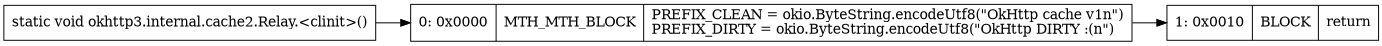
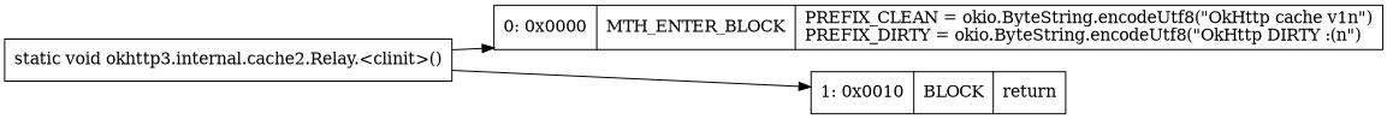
  digraph {
    rankdir=LR
    node [shape=record]
-   n1 [label="{0\:\ 0x0000|MTH_MTH_BLOCK\l|PREFIX_CLEAN = okio.ByteString.encodeUtf8(\"OkHttp cache v1n\")\lPREFIX_DIRTY = okio.ByteString.encodeUtf8(\"OkHttp DIRTY :(n\")\l}"]
+   n1 [label="{0\:\ 0x0000|MTH_ENTER_BLOCK\l|PREFIX_CLEAN = okio.ByteString.encodeUtf8(\"OkHttp cache v1n\")\lPREFIX_DIRTY = okio.ByteString.encodeUtf8(\"OkHttp DIRTY :(n\")\l}"]
    n2 [label="{1\:\ 0x0010|BLOCK\l|return\l}"]
    n3 [label="{static void okhttp3.internal.cache2.Relay.\<clinit\>() }"]
-   n1 -> n2
+   n3 -> n2
    n3 -> n1
  }
